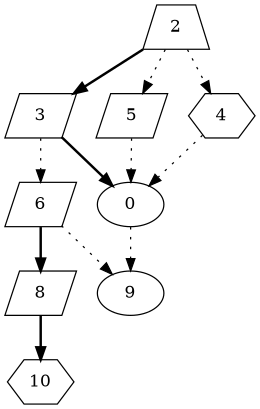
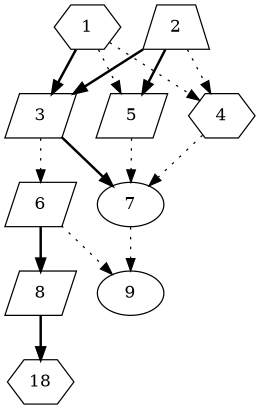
  digraph {
    node [alpha=0.08 shape=parallelogram]
    edge [style=dotted]
+   1 [expect_size=20379648 shape=hexagon]
    3 [alpha=0.03 expect_size=25769984]
    4 [alpha=0.16 expect_size=21952512 shape=hexagon]
    5 [alpha=0.16 expect_size=25474048]
    6 [alpha=0.15 expect_size=25820160]
-   7 [expect_size=38190080 shape=ellipse label=0]
+   7 [expect_size=38190080 shape=ellipse]
    8 [alpha=0.04 expect_size=7200768]
    9 [alpha=0.09 expect_size=37351424 shape=ellipse]
    2 [alpha=0.14 expect_size=13145088 shape=trapezium]
-   10 [alpha=0.15 expect_size=27055104 shape=hexagon]
+   10 [alpha=0.15 expect_size=27055104 shape=hexagon label=18]
+   1 -> 3 [style=bold]
+   1 -> 4
+   1 -> 5
    3 -> 6
    3 -> 7 [style=bold]
    4 -> 7
    5 -> 7
    6 -> 8 [style=bold]
    6 -> 9
    7 -> 9
    8 -> 10 [style=bold]
    2 -> 3 [style=bold]
    2 -> 4
-   2 -> 5
+   2 -> 5 [style=bold]
  }
